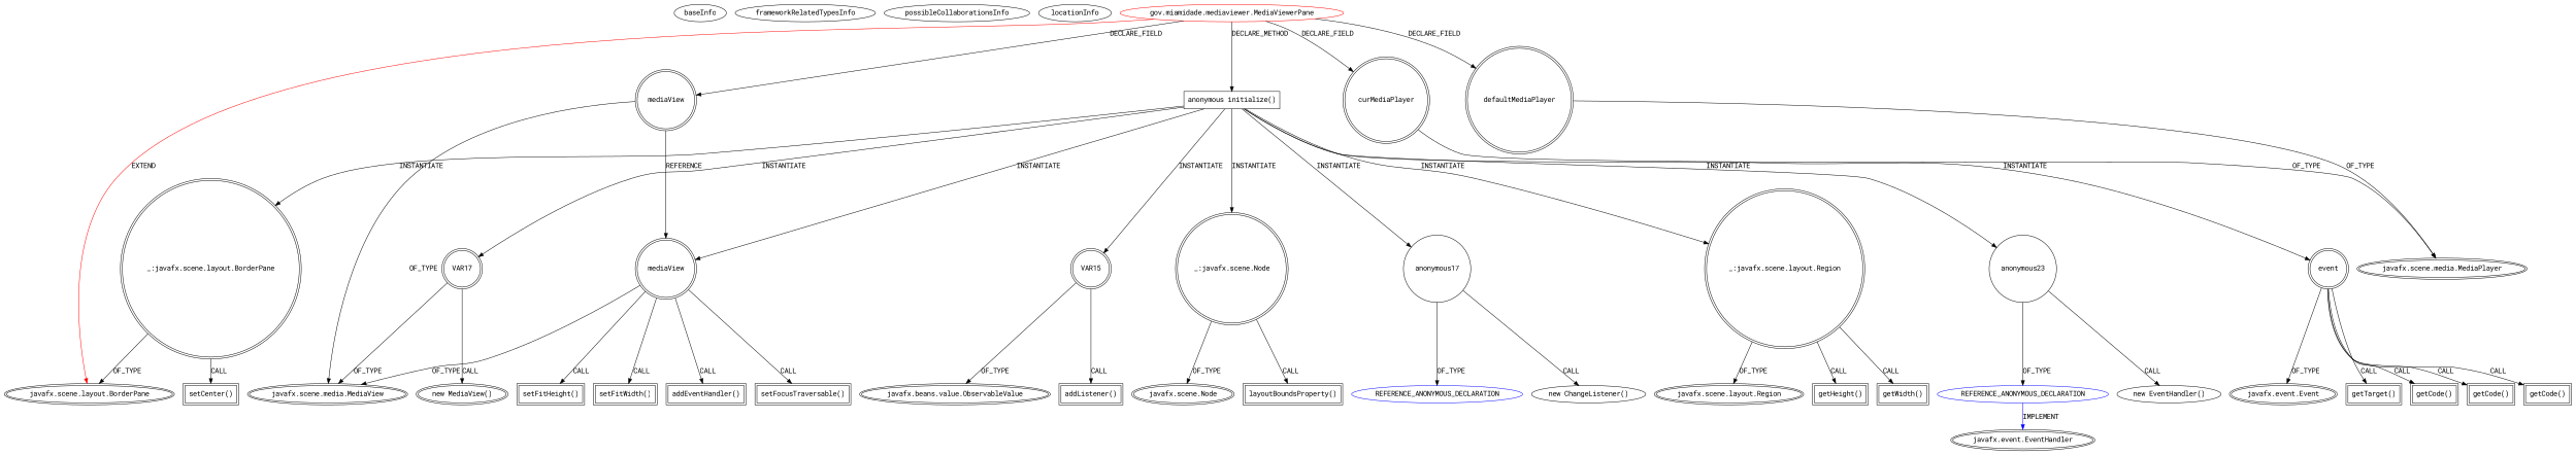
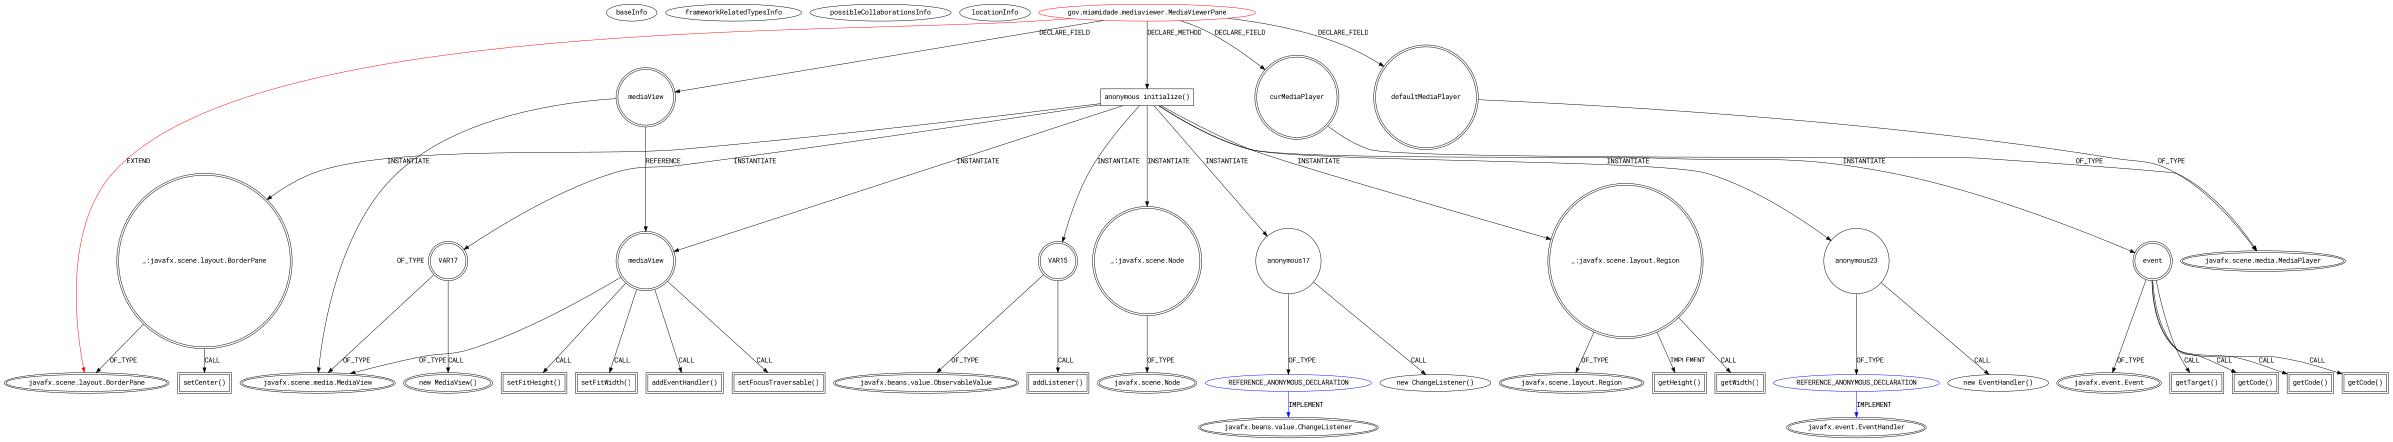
  digraph {
    fontname="Roboto Mono"
    node [fontname="Roboto Mono" isFrameworkType=true vertexType=INSIDE_CALL peripheries=2]
    edge [fontname="Roboto Mono"]
    baseInfo [category=extension_graph graphId=3628 isAnonymous=false possibleRelation=true isFrameworkType="" vertexType="" peripheries=""]
    frameworkRelatedTypesInfo [0="javafx.scene.layout.BorderPane" isFrameworkType="" vertexType="" peripheries=""]
    possibleCollaborationsInfo [0="3628~CLIENT_METHOD_DECLARATION-INSTANTIATION-~javafx.scene.layout.BorderPane ~javafx.event.EventHandler ~false~true" 1="3628~CLIENT_METHOD_DECLARATION-INSTANTIATION-~javafx.scene.layout.BorderPane ~javafx.beans.value.ChangeListener ~false~true" isFrameworkType="" vertexType="" peripheries=""]
    locationInfo [contextSignature=MediaViewerPane filePath="/miamidade-spook-detector/spook-detector-master/src/gov/miamidade/mediaviewer/MediaViewerPane.java" graphId=3628 projectName="miamidade-spook-detector" isFrameworkType="" vertexType="" peripheries=""]
    n5 [color=red isFrameworkType=false label="gov.miamidade.mediaviewer.MediaViewerPane" vertexType=ROOT_CLIENT_CLASS_DECLARATION peripheries=""]
    n6 [label="javafx.scene.layout.BorderPane" vertexType=FRAMEWORK_CLASS_TYPE]
    n7 [label=curMediaPlayer shape=circle vertexType=FIELD_DECLARATION]
    n8 [label=defaultMediaPlayer shape=circle vertexType=FIELD_DECLARATION]
    n9 [label=mediaView shape=circle vertexType=FIELD_DECLARATION]
    n10 [isFrameworkType=false label="anonymous initialize()" shape=box vertexType=CLIENT_METHOD_DECLARATION peripheries=""]
    n11 [label="javafx.scene.media.MediaPlayer" vertexType=FRAMEWORK_CLASS_TYPE]
    n12 [label="javafx.scene.media.MediaView" vertexType=FRAMEWORK_CLASS_TYPE]
    n13 [label=mediaView shape=circle vertexType=VARIABLE_EXPRESION]
    n14 [label=VAR17 shape=circle vertexType=VARIABLE_EXPRESION]
    n15 [label="_:javafx.scene.layout.BorderPane" shape=circle vertexType=VARIABLE_EXPRESION]
    n16 [label=VAR15 shape=circle vertexType=VARIABLE_EXPRESION]
    n17 [label="_:javafx.scene.Node" shape=circle vertexType=VARIABLE_EXPRESION]
    n18 [isFrameworkType=false label=anonymous17 shape=circle vertexType=VARIABLE_EXPRESION peripheries=""]
    n19 [label="_:javafx.scene.layout.Region" shape=circle vertexType=VARIABLE_EXPRESION]
    n20 [isFrameworkType=false label=anonymous23 shape=circle vertexType=VARIABLE_EXPRESION peripheries=""]
    n21 [label=event shape=circle vertexType=VARIABLE_EXPRESION]
    n22 [label="setFitHeight()" shape=box]
    n23 [label="setFitWidth()" shape=box]
    n24 [label="addEventHandler()" shape=box]
    n25 [label="setFocusTraversable()" shape=box]
    n26 [label="new MediaView()" vertexType=CONSTRUCTOR_CALL]
    n27 [label="setCenter()" shape=box]
    n28 [label="javafx.beans.value.ObservableValue" vertexType=FRAMEWORK_INTERFACE_TYPE]
    n29 [label="addListener()" shape=box]
    n30 [label="javafx.scene.Node" vertexType=FRAMEWORK_CLASS_TYPE]
-   n31 [label="layoutBoundsProperty()" shape=box]
    n32 [color=blue isFrameworkType=false label=REFERENCE_ANONYMOUS_DECLARATION vertexType=REFERENCE_ANONYMOUS_DECLARATION peripheries=""]
    n33 [isFrameworkType=false label="new ChangeListener()" vertexType=CONSTRUCTOR_CALL peripheries=""]
    n34 [label="javafx.scene.layout.Region" vertexType=FRAMEWORK_CLASS_TYPE]
    n35 [label="getHeight()" shape=box]
    n36 [label="getWidth()" shape=box]
    n37 [color=blue isFrameworkType=false label=REFERENCE_ANONYMOUS_DECLARATION vertexType=REFERENCE_ANONYMOUS_DECLARATION peripheries=""]
    n38 [isFrameworkType=false label="new EventHandler()" vertexType=CONSTRUCTOR_CALL peripheries=""]
    n39 [label="javafx.event.Event" vertexType=FRAMEWORK_CLASS_TYPE]
    n40 [label="getTarget()" shape=box]
    n41 [label="getCode()" shape=box]
    n42 [label="getCode()" shape=box]
    n43 [label="getCode()" shape=box]
+   n44 [label="javafx.beans.value.ChangeListener" vertexType=FRAMEWORK_INTERFACE_TYPE]
    n45 [label="javafx.event.EventHandler" vertexType=FRAMEWORK_INTERFACE_TYPE]
    n5 -> n6 [color=red label=EXTEND]
    n5 -> n7 [label=DECLARE_FIELD]
    n5 -> n8 [label=DECLARE_FIELD]
    n5 -> n9 [label=DECLARE_FIELD]
    n5 -> n10 [label=DECLARE_METHOD]
    n7 -> n11 [label=OF_TYPE]
    n8 -> n11 [label=OF_TYPE]
    n9 -> n12 [label=OF_TYPE]
    n9 -> n13 [label=REFERENCE]
    n10 -> n13 [label=INSTANTIATE]
    n10 -> n14 [label=INSTANTIATE]
    n10 -> n15 [label=INSTANTIATE]
    n10 -> n16 [label=INSTANTIATE]
    n10 -> n17 [label=INSTANTIATE]
    n10 -> n18 [label=INSTANTIATE]
    n10 -> n19 [label=INSTANTIATE]
    n10 -> n20 [label=INSTANTIATE]
    n10 -> n21 [label=INSTANTIATE]
    n13 -> n12 [label=OF_TYPE]
    n13 -> n22 [label=CALL]
    n13 -> n23 [label=CALL]
    n13 -> n24 [label=CALL]
    n13 -> n25 [label=CALL]
    n14 -> n12 [label=OF_TYPE]
    n14 -> n26 [label=CALL]
    n15 -> n6 [label=OF_TYPE]
    n15 -> n27 [label=CALL]
    n16 -> n28 [label=OF_TYPE]
    n16 -> n29 [label=CALL]
    n17 -> n30 [label=OF_TYPE]
-   n17 -> n31 [label=CALL]
    n18 -> n32 [label=OF_TYPE]
    n18 -> n33 [label=CALL]
    n19 -> n34 [label=OF_TYPE]
-   n19 -> n35 [label=CALL]
+   n19 -> n35 [label=IMPLEMENT]
    n19 -> n36 [label=CALL]
    n20 -> n37 [label=OF_TYPE]
    n20 -> n38 [label=CALL]
    n21 -> n39 [label=OF_TYPE]
    n21 -> n40 [label=CALL]
    n21 -> n41 [label=CALL]
    n21 -> n42 [label=CALL]
    n21 -> n43 [label=CALL]
+   n32 -> n44 [color=blue label=IMPLEMENT]
    n37 -> n45 [color=blue label=IMPLEMENT]
  }
